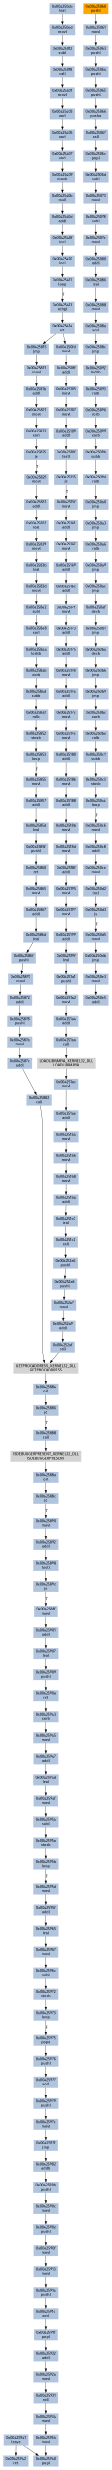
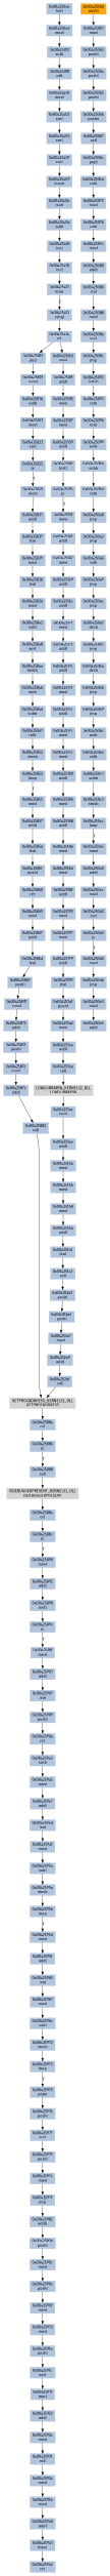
  strict digraph {
    fontname="Fira Sans"
    node [color=lightsteelblue fillcolor=lightsteelblue fontname="Fira Sans" shape=rectangle style=filled]
    edge [color="#000000" fontname="Fira Sans"]
    n1 [label="0x0042595b\nloop"]
    n2 [label="0x0042595d\nmovl"]
    n3 [label="0x0042595f\naddl"]
    n4 [label="0x00425965\nleal"]
    n5 [label="0x0042594f\nmovl"]
    n6 [label="0x00425954\nsubl"]
    n7 [label="0x0042595a\nstosb"]
    n8 [label="0x0042585f\npushl"]
    n9 [label="0x00425860\nret"]
    n10 [label="0x00425865\nmovl"]
    n11 [label="0x00425867\naddl"]
    n12 [label="0x00425831\naddl"]
    n13 [label="0x00425837\nleal"]
    n14 [label="0x00425839\nmovl"]
    n15 [label="0x0042583b\nleal"]
    n16 [label="0x0042507e\nmovl"]
    n17 [label="0x00425080\naddl"]
    n18 [label="0x00425086\nleal"]
    n19 [label="0x00425088\nmovl"]
    n20 [label="0x00425886\nje"]
    n21 [label="0x00425888\ncall"]
    n22 [color=lightgrey fillcolor=lightgrey label="ISDEBUGGERPRESENT_KERNEL32_DLL\nISDEBUGGERPRESENT"]
    n23 [label="0x0042588a\norl"]
    n24 [label="0x0042540f\nincl"]
    n25 [label="0x00425410\nincl"]
    n26 [label="0x00425411\nloop"]
    n27 [label="0x00425413\nxchgl"]
    n28 [label="0x00425064\npushl"]
    n29 [label="0x00425065\npushl"]
    n30 [label="0x00425066\npusha"]
    n31 [label="0x00425067\ncall"]
    n32 [label="0x00425061\nmovl"]
    n33 [label="0x00425063\npushl"]
    n34 [label="0x0042584d\nsubb"]
    n35 [label="0x0042584f\nrolb"]
    n36 [label="0x00425852\nstosb"]
    n37 [label="0x00425853\nloop"]
    n38 [label="0x0042508a\nxorl"]
    n39 [label="0x0042508c\njmp"]
    n40 [label="0x00425092\nlodsb"]
    n41 [label="0x00425093\nrolb"]
    n42 [label="0x00425096\nrorb"]
    n43 [label="0x00425099\nxorb"]
    n44 [label="0x00425872\naddl"]
    n45 [label="0x00425878\npushl"]
    n46 [label="0x0042587a\nmovl"]
    n47 [label="0x0042587c\naddl"]
    n48 [label="0x004251ba\naddl"]
    n49 [label="0x004251c0\nleal"]
    n50 [label="0x004251c2\ncall"]
    n51 [label="0x004252a5\npushl"]
    n52 [label="0x0042510f\ntestl"]
    n53 [label="0x00425115\nje"]
    n54 [label="0x0042515f\nmovl"]
    n55 [label="0x00425161\naddl"]
    n56 [label="0x004251ae\naddl"]
    n57 [label="0x004251b4\nmovl"]
    n58 [label="0x004251b6\nmovl"]
    n59 [label="0x004251b8\nmovl"]
    n60 [label="0x00425972\nstosb"]
    n61 [label="0x00425973\nloop"]
    n62 [label="0x00425975\npopa"]
    n63 [label="0x00425976\npushl"]
    n64 [label="0x004252af\ncall"]
    n65 [color=lightgrey fillcolor=lightgrey label="GETPROCADDRESS_KERNEL32_DLL\nGETPROCADDRESS"]
    n66 [label="0x00425884\norl"]
    n67 [label="0x00425105\nmovl"]
    n68 [label="0x00425107\nmovl"]
    n69 [label="0x00425109\naddl"]
    n70 [label="0x00425414\nret"]
    n71 [label="0x00425855\nmovl"]
    n72 [label="0x00425857\naddl"]
    n73 [label="0x0042585d\nleal"]
    n74 [label="0x00425977\nxorl"]
    n75 [label="0x00425979\npushl"]
    n76 [label="0x0042597c\nmovl"]
    n77 [label="0x0042581b\naddl"]
    n78 [label="0x00425821\nmovl"]
    n79 [label="0x00425823\nxorl"]
    n80 [label="0x00425825\nje"]
    n81 [label="0x004250b4\ndecb"]
    n82 [label="0x004250b6\njmp"]
    n83 [label="0x004250b9\njmp"]
    n84 [label="0x004250bc\nxorb"]
    n85 [label="0x0042586d\nleal"]
    n86 [label="0x0042586f\npushl"]
    n87 [label="0x00425870\nmovl"]
    n88 [label="0x00425403\nxorl"]
    n89 [label="0x00425405\nxorl"]
    n90 [label="0x00425407\nxorl"]
    n91 [label="0x00425409\nmovb"]
    n92 [label="0x00425967\nmovl"]
    n93 [label="0x0042596c\nsubl"]
    n94 [label="0x004250ac\njmp"]
    n95 [label="0x004250af\ndecb"]
    n96 [label="0x004250b1\njmp"]
    n97 [label="0x00425890\nmovl"]
    n98 [label="0x00425892\naddl"]
    n99 [label="0x00425898\ntestl"]
    n100 [label="0x0042589e\nje"]
    n101 [label="0x00425073\nmovl"]
    n102 [label="0x00425078\nsubl"]
    n103 [label="0x0042517a\naddl"]
    n104 [label="0x0042517c\nmovl"]
    n105 [label="0x0042517e\nmovl"]
    n106 [label="0x00425180\naddl"]
    n107 [label="0x0042592a\nmovl"]
    n108 [label="0x00425931\nroll"]
    n109 [label="0x00425934\nmovl"]
    n110 [label="0x0042593b\nmovl"]
    n111 [label="0x004258ff\nmovl"]
    n112 [label="0x00425901\naddl"]
    n113 [label="0x00425882\ncall"]
    n114 [color=lightgrey fillcolor=lightgrey label="LOADLIBRARYA_KERNEL32_DLL\nLOADLIBRARYA"]
    n115 [label="0x004251ac\nmovl"]
    n116 [label="0x00425943\nxorb"]
    n117 [label="0x00425945\nmovl"]
    n118 [label="0x00425947\naddl"]
    n119 [label="0x0042594d\nleal"]
    n120 [label="0x0042591d\nxorl"]
    n121 [label="0x0042591f\npopl"]
    n122 [label="0x00425922\naddl"]
    n123 [label="0x0042540b\nmull"]
    n124 [label="0x0042540d\naddl"]
    n125 [label="0x004250a6\nrolb"]
    n126 [label="0x004250a9\njmp"]
    n127 [label="0x00425197\nmovl"]
    n128 [label="0x00425199\naddl"]
    n129 [label="0x0042519f\nleal"]
    n130 [label="0x004251a1\npushl"]
    n131 [label="0x004250e5\naddl"]
    n132 [label="0x004250eb\nleal"]
    n133 [label="0x004250ed\nmovl"]
    n134 [label="0x004250f2\nsubl"]
    n135 [label="0x00425848\nxorl"]
    n136 [label="0x0042584a\nlodsb"]
    n137 [label="0x0042584b\nxorb"]
    n138 [label="0x00425940\npopl"]
    n139 [label="0x00425941\nleave"]
    n140 [label="0x00425842\nsubl"]
    n141 [label="0x0042509d\nrolb"]
    n142 [label="0x004250a0\njmp"]
    n143 [label="0x004250a3\njmp"]
    n144 [label="0x00425186\nmovl"]
    n145 [label="0x00425188\naddl"]
    n146 [label="0x0042518b\nmovl"]
    n147 [label="0x0042518d\nmovl"]
    n148 [label="0x0042506c\npopl"]
    n149 [label="0x0042506d\nsubl"]
    n150 [label="0x004250f8\ncall"]
    n151 [label="0x0042588c\nje"]
    n152 [label="0x0042582f\nmovl"]
    n153 [label="0x0042583d\nmovl"]
    n154 [label="0x00425815\njmp"]
    n155 [label="0x004250fd\nmovl"]
    n156 [label="0x00425819\nmovl"]
    n157 [label="0x004250ff\naddl"]
    n158 [label="0x004250c4\nloop"]
    n159 [label="0x004250c6\nmovl"]
    n160 [label="0x004250c8\naddl"]
    n161 [label="0x004250ce\nmovl"]
    n162 [label="0x0042509b\nsubb"]
    n163 [label="0x00425169\naddl"]
    n164 [label="0x0042516c\naddl"]
    n165 [label="0x00425171\nmovl"]
    n166 [label="0x00425173\naddl"]
    n167 [label="0x004250d2\nincl"]
    n168 [label="0x004250d3\njs"]
    n169 [label="0x004250d5\nmovl"]
    n170 [label="0x004250db\njmp"]
    n171 [label="0x004250be\nrolb"]
    n172 [label="0x004250c1\nsubb"]
    n173 [label="0x00425942\nret"]
    n174 [label="0x004251a2\nmovl"]
    n175 [label="0x004251aa\ncall"]
    n176 [label="0x004250c3\nstosb"]
    n177 [label="0x00425907\nleal"]
    n178 [label="0x00425167\nmovl"]
    n179 [label="0x0042591a\npushl"]
    n180 [label="0x0042597f\njmp"]
    n181 [label="0x00425982\naddb"]
    n182 [label="0x00425175\naddl"]
    n183 [label="0x00425178\nmovl"]
    n184 [label="0x00425909\npushl"]
    n185 [label="0x004252a7\nmovl"]
    n186 [label="0x004252a9\naddl"]
    n187 [label="0x0042518f\naddl"]
    n188 [label="0x00425195\nmovl"]
    n189 [label="0x004251a4\naddl"]
    n190 [label="0x00425401\nmovl"]
    n191 [label="0x004250e3\nmovl"]
    n192 [label="0x00425913\nmovl"]
    n193 [label="0x004252a6\npushl"]
    n194 [label="0x0042590a\nret"]
    n195 [label="0x0042590b\npushl"]
    n196 [label="0x0042590c\nmovl"]
    n197 [label="0x0042590e\npushl"]
    n198 [label="0x0042590f\nmovl"]
    n199 [color=lightgrey fillcolor=orange label="0x00425060\npushl"]
    n1 -> n2 [label=F]
    n2 -> n3
    n3 -> n4
    n4 -> n92
    n5 -> n6
    n6 -> n7
    n7 -> n1
    n8 -> n9
    n9 -> n10
    n10 -> n11
    n11 -> n85
    n12 -> n13
    n13 -> n14
    n14 -> n15
    n15 -> n153
    n16 -> n17
    n17 -> n18
    n18 -> n19
    n19 -> n38
    n20 -> n21 [label=T]
    n21 -> n22
    n22 -> n23
    n23 -> n151
    n24 -> n25
    n25 -> n26
    n26 -> n27 [label=F]
    n27 -> n70
    n28 -> n29
    n29 -> n30
    n30 -> n31
    n31 -> n148
    n32 -> n33
    n33 -> n28
    n34 -> n35
    n35 -> n36
    n36 -> n37
    n37 -> n71 [label=F]
    n38 -> n39
    n39 -> n40
    n40 -> n41
    n41 -> n42
    n42 -> n43
    n43 -> n162
    n44 -> n45
    n45 -> n46
    n46 -> n47
    n47 -> n113
    n48 -> n49
    n49 -> n50
    n50 -> n51
    n51 -> n193
    n52 -> n53
    n53 -> n54 [label=T]
    n54 -> n55
    n55 -> n178
    n56 -> n57
    n57 -> n58
    n58 -> n59
    n59 -> n48
    n60 -> n61
    n61 -> n62 [label=F]
    n62 -> n63
    n63 -> n74
    n64 -> n65
    n65 -> n66
    n66 -> n20
    n67 -> n68
    n68 -> n69
    n69 -> n52
    n70 -> n154
    n70 -> n155
    n71 -> n72
    n72 -> n73
    n73 -> n8
    n74 -> n75
    n75 -> n76
    n76 -> n180
    n77 -> n78
    n78 -> n79
    n79 -> n80
    n80 -> n152 [label=T]
    n81 -> n82
    n82 -> n83
    n83 -> n84
    n84 -> n171
    n85 -> n86
    n86 -> n87
    n87 -> n44
    n88 -> n89
    n89 -> n90
    n90 -> n91
    n91 -> n123
    n92 -> n93
    n93 -> n60
    n94 -> n95
    n95 -> n96
    n96 -> n81
    n97 -> n98
    n98 -> n99
    n99 -> n100
    n100 -> n111 [label=T]
    n101 -> n102
    n102 -> n16
    n103 -> n104
    n104 -> n105
    n105 -> n106
    n106 -> n144
    n107 -> n108
    n108 -> n109
    n109 -> n110
    n110 -> n138
    n111 -> n112
    n112 -> n177
    n113 -> n65
    n114 -> n115
    n115 -> n56
    n116 -> n117
    n117 -> n118
    n118 -> n119
    n119 -> n5
    n120 -> n121
    n121 -> n122
    n122 -> n107
    n123 -> n124
    n124 -> n24
    n125 -> n126
    n126 -> n94
    n127 -> n128
    n128 -> n129
    n129 -> n130
    n130 -> n174
    n132 -> n133
    n133 -> n134
    n134 -> n150
    n135 -> n136
    n136 -> n137
    n137 -> n34
-   n139 -> n138
+   n138 -> n139
    n139 -> n173
    n140 -> n135
    n141 -> n142
    n142 -> n143
    n143 -> n125
    n144 -> n145
    n145 -> n146
    n146 -> n147
    n147 -> n187
    n148 -> n149
    n149 -> n101
    n150 -> n190
    n151 -> n97 [label=T]
    n152 -> n12
    n153 -> n140
    n154 -> n156
    n155 -> n157
    n156 -> n77
    n157 -> n67
    n158 -> n159 [label=F]
    n159 -> n160
    n160 -> n161
    n161 -> n167
    n162 -> n141
    n163 -> n164
    n164 -> n165
    n165 -> n166
    n166 -> n182
    n167 -> n168
    n168 -> n169 [label=F]
    n169 -> n170
    n170 -> n191
    n171 -> n172
    n172 -> n176
    n174 -> n189
    n175 -> n114
    n176 -> n158
    n177 -> n184
    n178 -> n163
    n179 -> n120
    n180 -> n181
    n181 -> n195
    n182 -> n183
    n183 -> n103
    n184 -> n194
    n185 -> n186
    n186 -> n64
    n187 -> n188
    n188 -> n127
    n189 -> n175
    n190 -> n88
    n191 -> n131
    n192 -> n179
    n193 -> n185
    n194 -> n116
    n195 -> n196
    n196 -> n197
    n197 -> n198
    n198 -> n192
    n199 -> n32
  }
